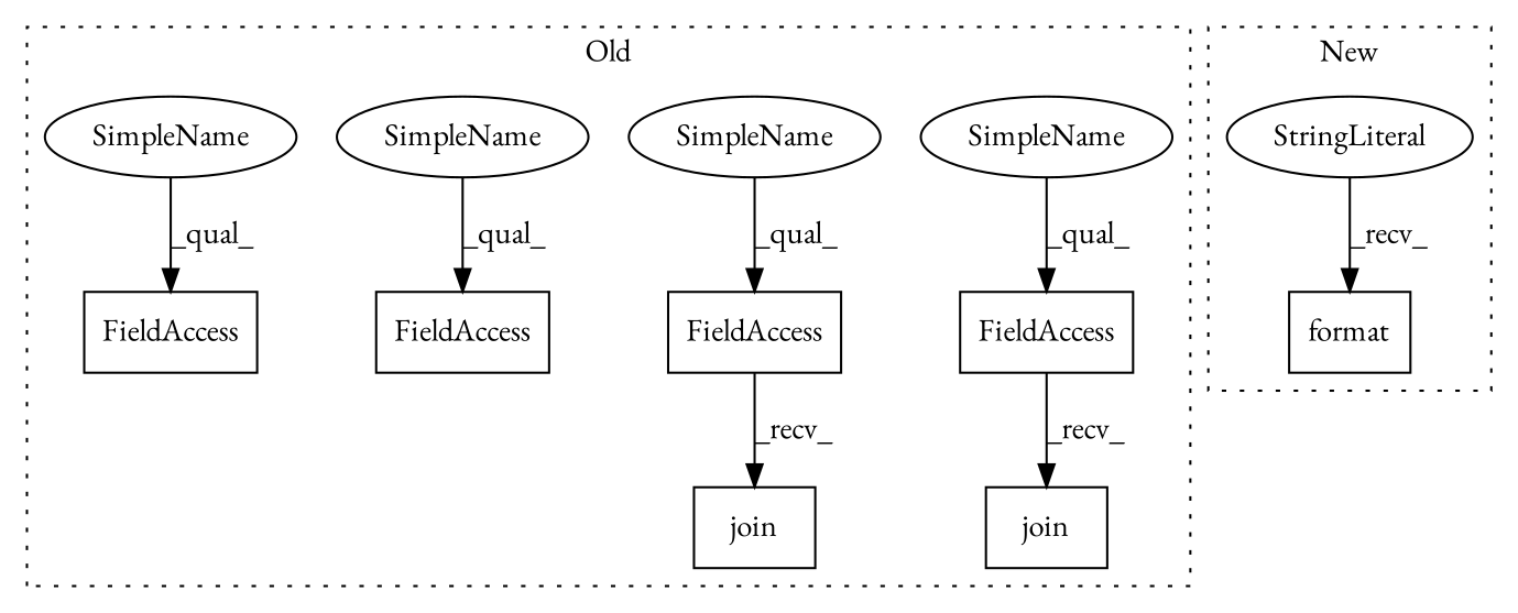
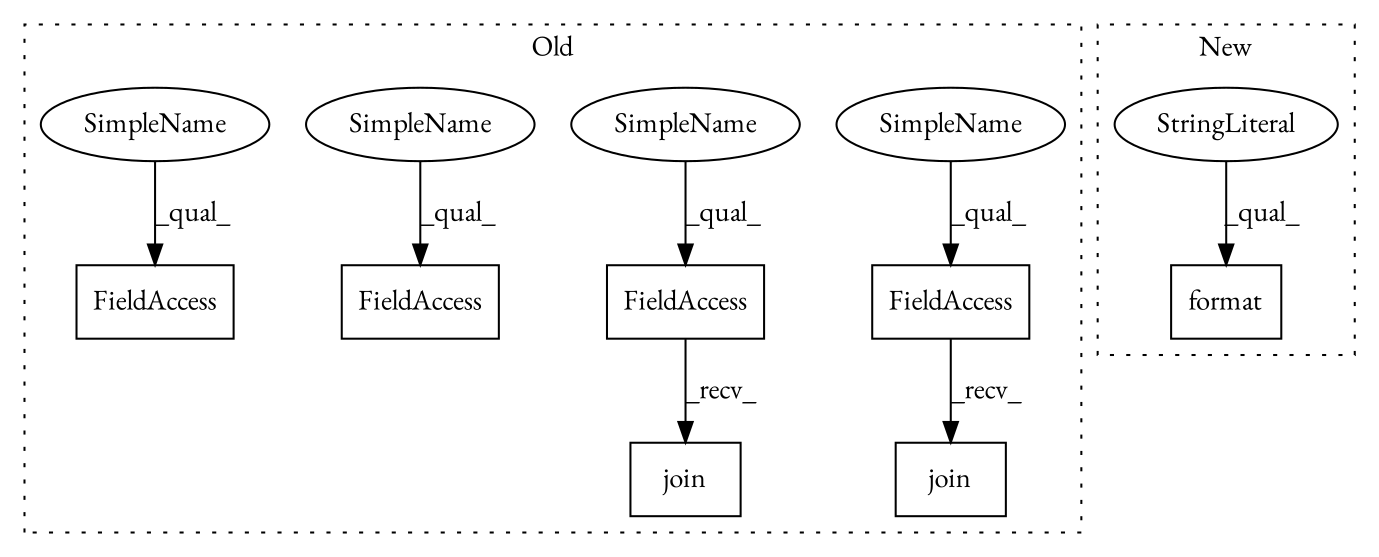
  digraph {
    fontname="EB Garamond"
    node [a=22 l=7 s=4253 shape=box fontname="EB Garamond"]
    edge [fontname="EB Garamond"]
    n1 [a=32 l="5,1" label=join s="4261,4279"]
    n2 [label=FieldAccess]
    n3 [label=FieldAccess s=5106]
    n4 [label=FieldAccess s=4927]
    n5 [label=FieldAccess s=4432]
    n6 [a=32 l="5,1" label=join s="5114,5132"]
    n7 [a=42 l=2 label=SimpleName shape=ellipse]
    n8 [a=42 l=2 label=SimpleName s=5106 shape=ellipse]
    n9 [a=42 l=2 label=SimpleName s=4927 shape=ellipse]
    n10 [a=42 l=2 label=SimpleName s=4432 shape=ellipse]
    n11 [a=32 l="7,1" label=format s="5448,5463"]
    n12 [a=45 l=52 label=StringLiteral s=5395 shape=ellipse]
    subgraph cluster_1 {
      label=Old
      style=dotted
      n1
      n2
      n3
      n4
      n5
      n6
      n7
      n8
      n9
      n10
    }
    subgraph cluster_2 {
      label=New
      style=dotted
      n11
      n12
    }
    n2 -> n1 [label=_recv_]
    n3 -> n6 [label=_recv_]
    n7 -> n2 [label=_qual_]
    n8 -> n3 [label=_qual_]
    n9 -> n4 [label=_qual_]
    n10 -> n5 [label=_qual_]
-   n12 -> n11 [label=_recv_]
+   n12 -> n11 [label=_qual_]
  }
